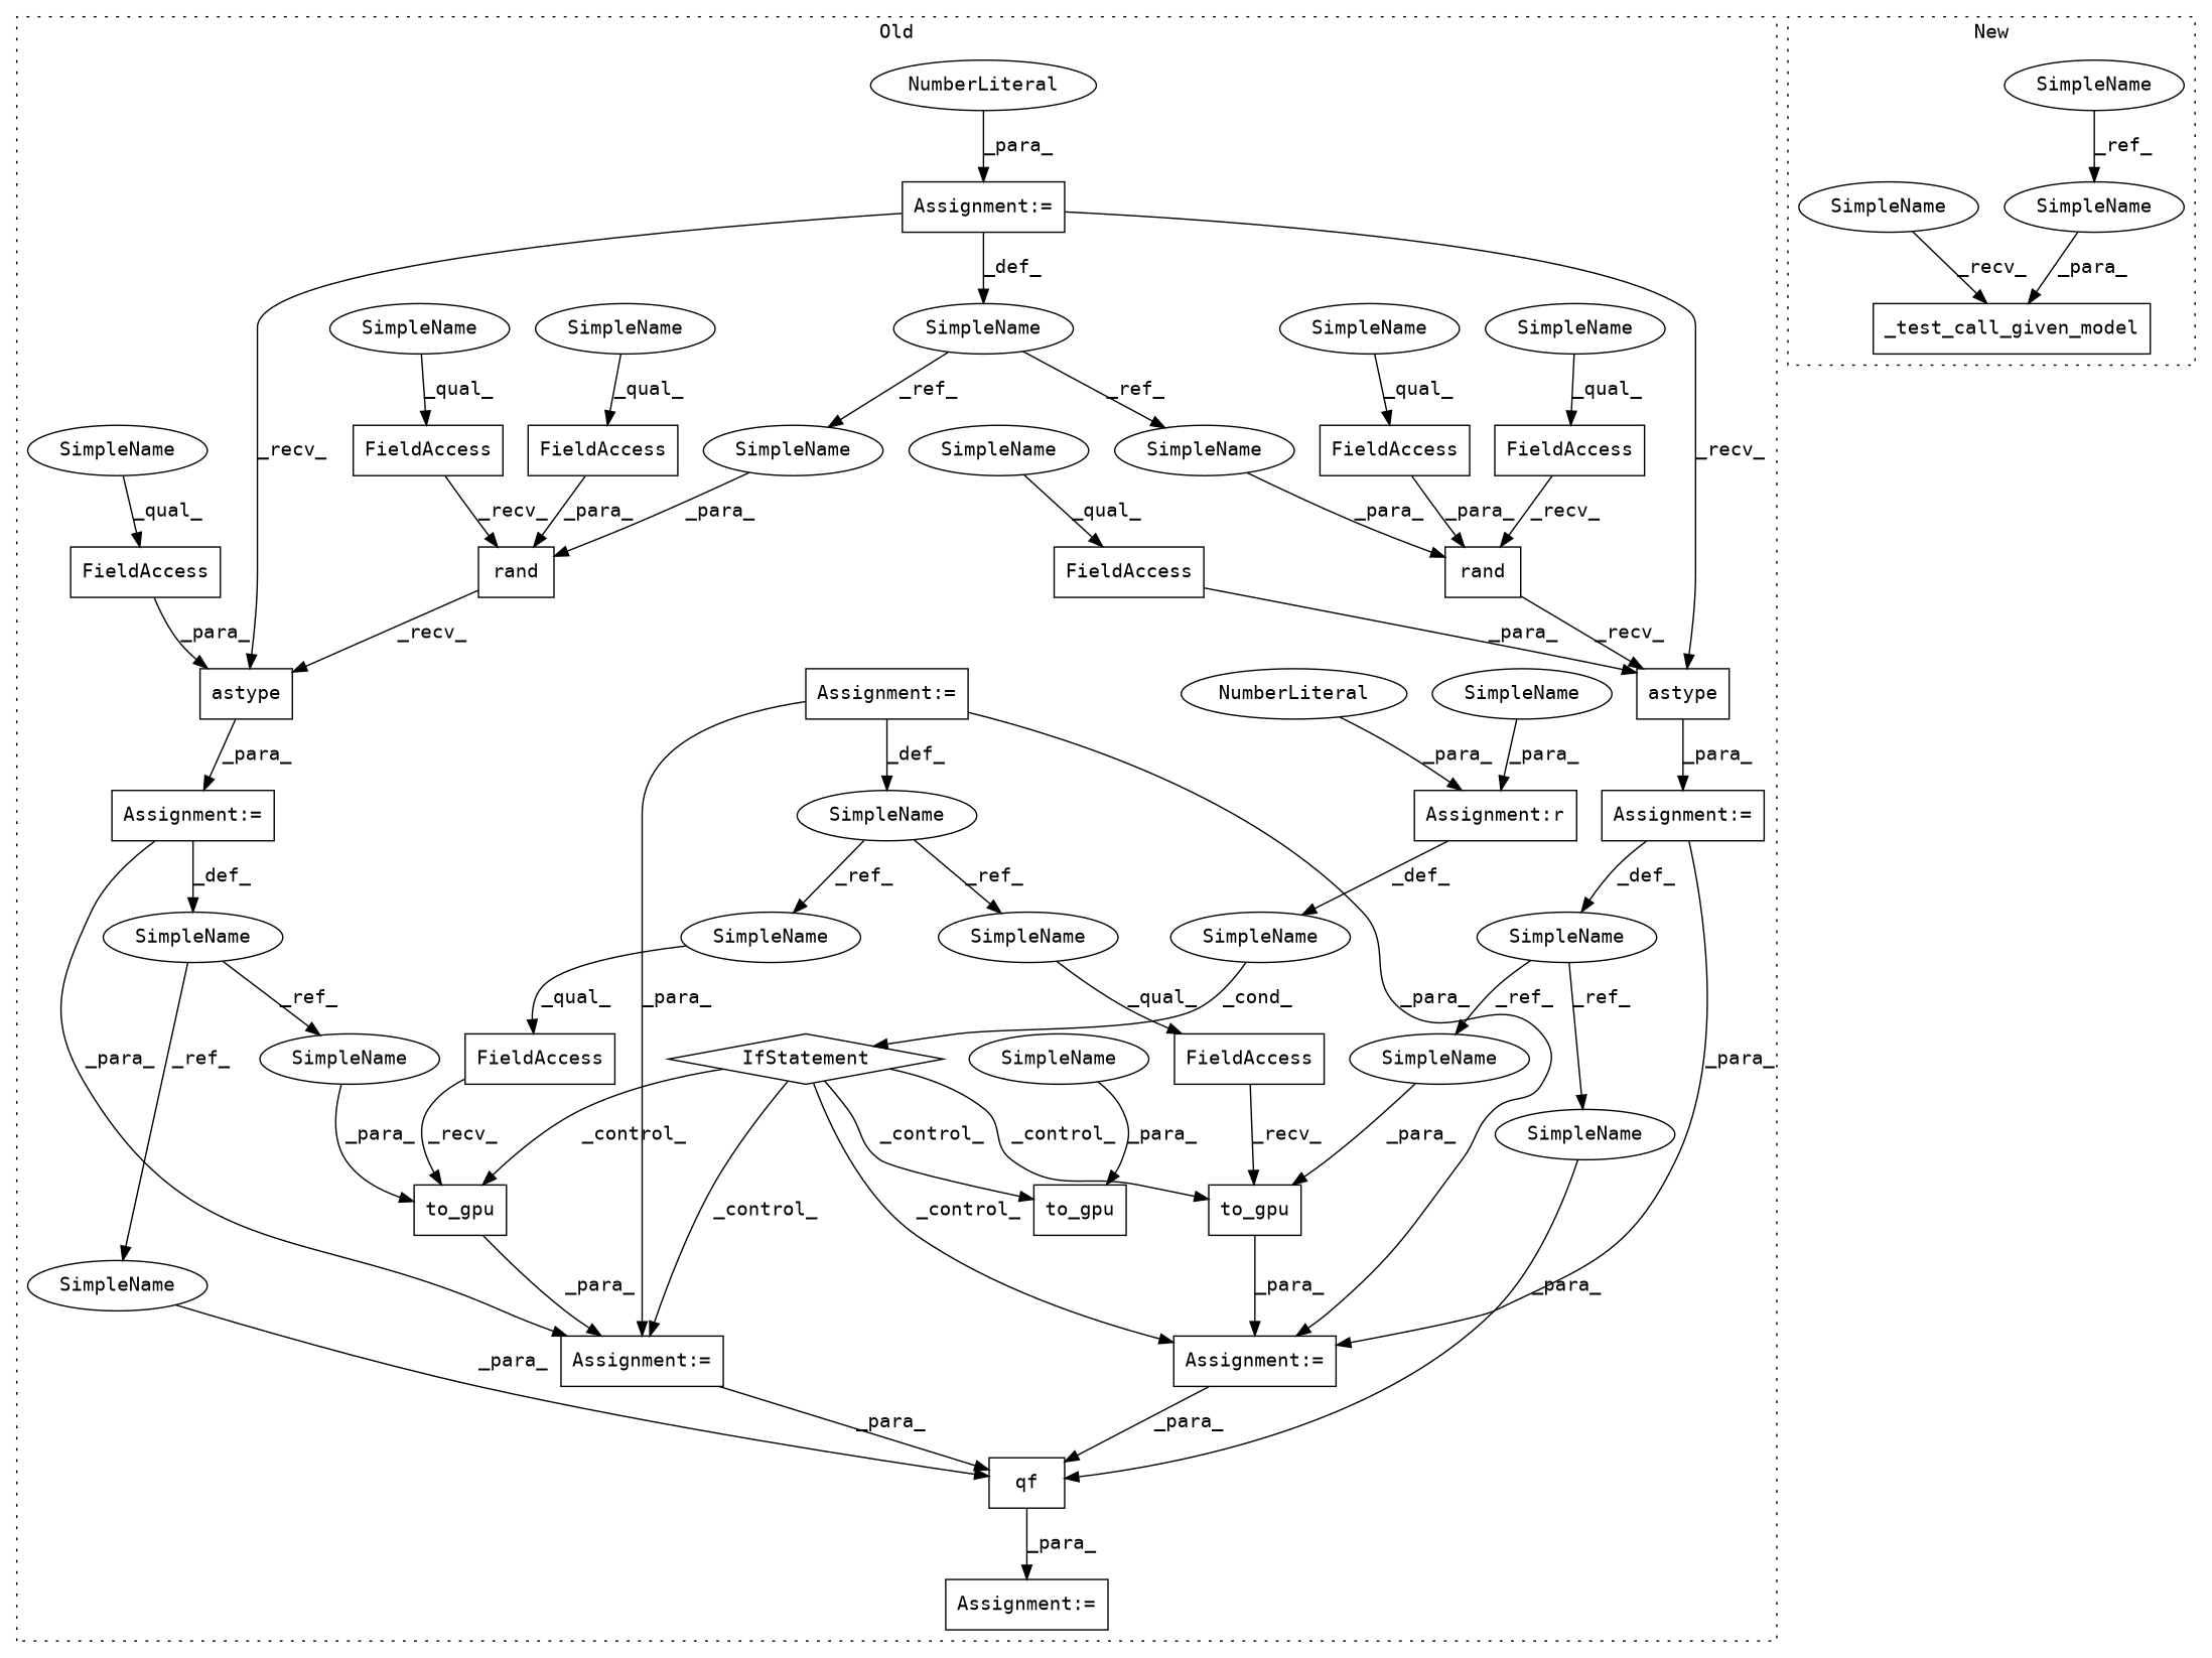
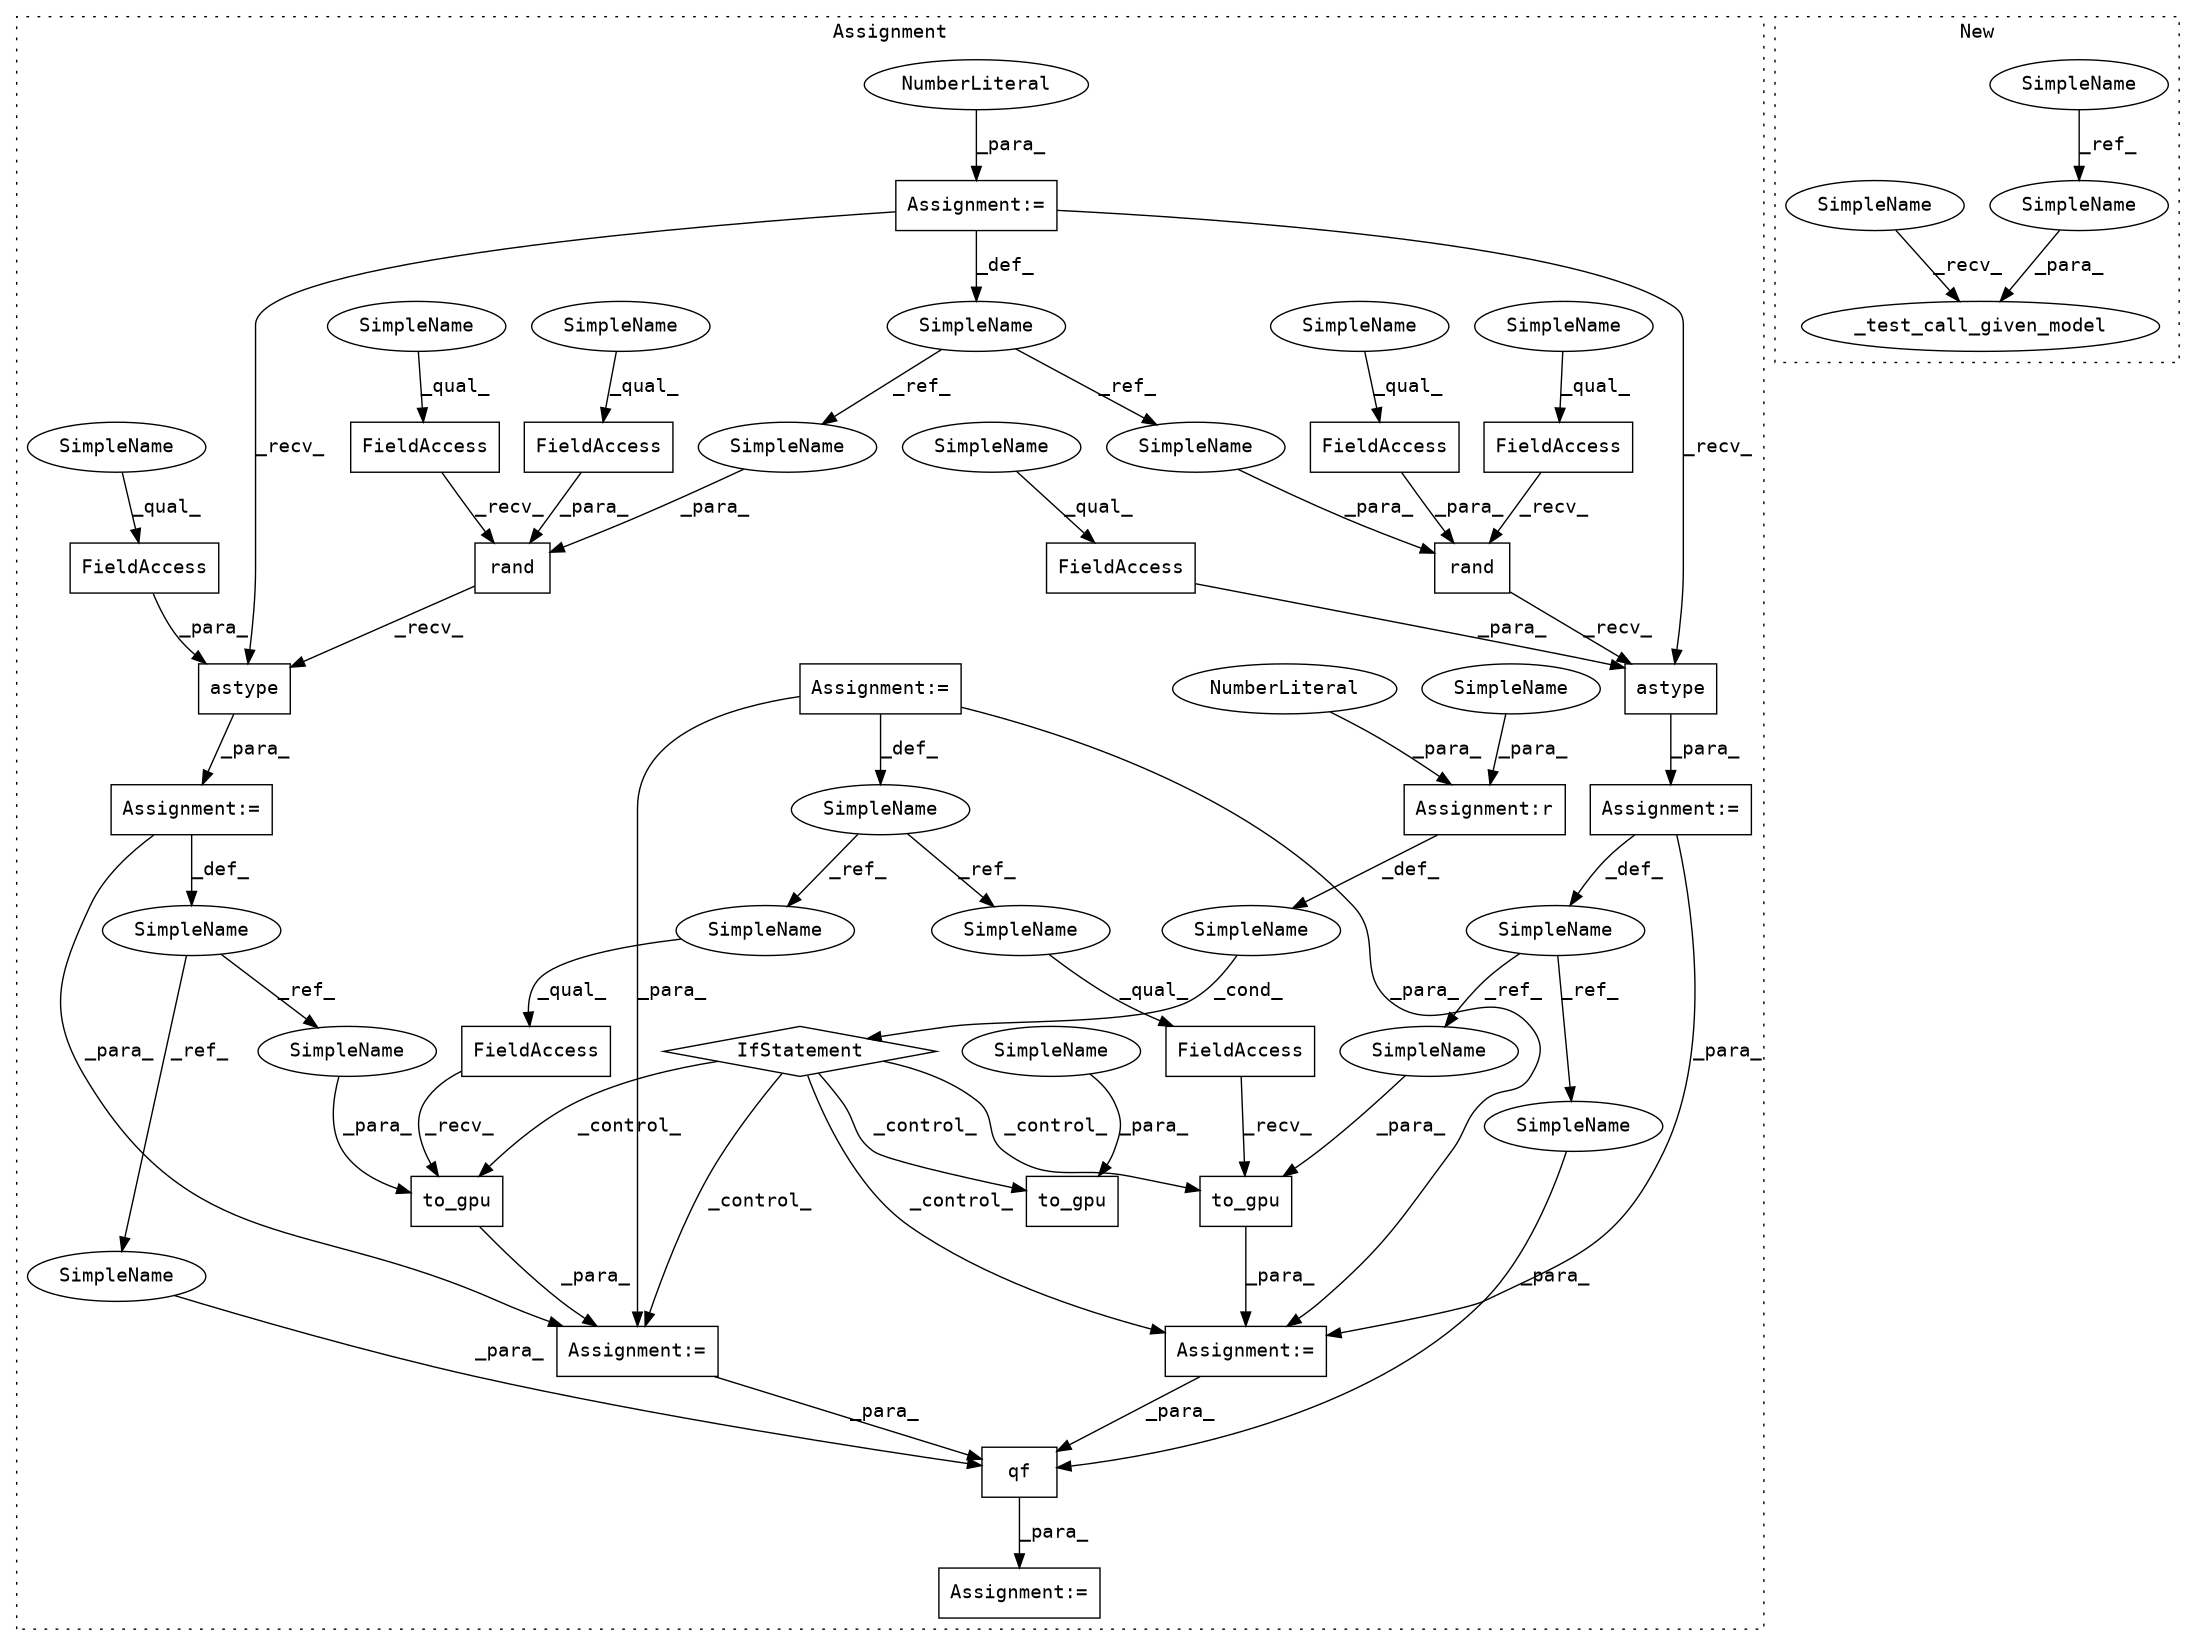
  digraph {
    fontname="DejaVu Sans Mono"
    node [a=42 fontname="DejaVu Sans Mono" l=1 s=6080 shape=ellipse]
    edge [fontname="DejaVu Sans Mono"]
    n1 [a=32 l="5,1" label=rand s="6093,6126" shape=box]
    n2 [l=10 label=SimpleName s=5979]
    n3 [a=32 l="5,1" label=rand s="6014,6044" shape=box]
    n4 [a=32 l="7,1" label=to_gpu s="6216,6226" shape=box]
    n5 [a=27 l=4 label="Assignment:r" s=6162 shape=box]
    n6 [a=34 label=NumberLiteral s=6166]
    n7 [a=32 l="7,1" label=to_gpu s="6255,6268" shape=box]
    n8 [a=32 l="3,1" label=qf s="6283,6296" shape=box]
    n9 [a=32 l="7,1" label=to_gpu s="6180,6190" shape=box]
    n10 [a=22 l=12 label=FieldAccess shape=box]
    n11 [a=22 l=12 label=FieldAccess s=6001 shape=box]
    n12 [a=22 l=14 label=FieldAccess s=6030 shape=box]
    n13 [a=22 l=17 label=FieldAccess s=6109 shape=box]
    n14 [a=22 l=12 label=FieldAccess s=6242 shape=box]
    n15 [l=7 label=SimpleName s=5730]
    n16 [a=22 l=12 label=FieldAccess s=6203 shape=box]
    n17 [a=22 l=13 label=FieldAccess s=6135 shape=box]
    n18 [a=22 l=13 label=FieldAccess s=6053 shape=box]
    n19 [a=25 l="4,2" label=IfStatement s="6155,6167" shape=diamond]
    n20 [label=SimpleName l="" s=""]
    n21 [l=6 label=SimpleName s=6073]
    n22 [l=3 label=SimpleName s=5997]
    n23 [a=7 label="Assignment:=" s=6202 shape=box]
    n24 [a=7 label="Assignment:=" s=5989 shape=box]
    n25 [a=34 label=NumberLiteral s=5990]
    n26 [a=7 label="Assignment:=" s=6079 shape=box]
    n27 [a=7 label="Assignment:=" s=6241 shape=box]
    n28 [a=7 label="Assignment:=" s=6000 shape=box]
    n29 [a=7 label="Assignment:=" s=6282 shape=box]
    n30 [a=32 l="7,1" label=astype s="6046,6066" shape=box]
    n31 [a=7 l=7 label="Assignment:=" s=5730 shape=box]
    n32 [a=32 l="7,1" label=astype s="6128,6148" shape=box]
    n33 [l=4 label=SimpleName s=6109]
    n34 [l=4 label=SimpleName s=6030]
    n35 [l=5 label=SimpleName s=6053]
    n36 [l=5 label=SimpleName]
    n37 [l=5 label=SimpleName s=6001]
    n38 [l=5 label=SimpleName s=6135]
    n39 [l=10 label=SimpleName s=6019]
    n40 [l=10 label=SimpleName s=6098]
    n41 [l=7 label=SimpleName s=6203]
    n42 [l=7 label=SimpleName s=6242]
    n43 [l=3 label=SimpleName s=6286]
    n44 [l=3 label=SimpleName s=6223]
    n45 [l=6 label=SimpleName s=6290]
    n46 [l=6 label=SimpleName s=6262]
    n47 [l=3 label=SimpleName s=6159]
    n48 [l=3 label=SimpleName s=6187]
-   n49 [a=32 l="23,1" label=_test_call_given_model s="4177,4209" shape=box]
+   n49 [a=32 l="23,1" label=_test_call_given_model s="4177,4209"]
    n50 [l=3 label=SimpleName s=3883]
    n51 [l=3 label=SimpleName s=4206]
    n52 [l=4 label=SimpleName s=4172]
    subgraph cluster_1 {
-     label=Old
+     label=Assignment
      style=dotted
      n1
      n2
      n3
      n4
      n5
      n6
      n7
      n8
      n9
      n10
      n11
      n12
      n13
      n14
      n15
      n16
      n17
      n18
      n19
      n20
      n21
      n22
      n23
      n24
      n25
      n26
      n27
      n28
      n29
      n30
      n31
      n32
      n33
      n34
      n35
      n36
      n37
      n38
      n39
      n40
      n41
      n42
      n43
      n44
      n45
      n46
      n47
      n48
    }
    subgraph cluster_2 {
      label=New
      style=dotted
      n49
      n50
      n51
      n52
    }
    n1 -> n32 [label=_recv_]
    n2 -> n39 [label=_ref_]
    n2 -> n40 [label=_ref_]
    n3 -> n30 [label=_recv_]
    n4 -> n23 [label=_para_]
    n5 -> n20 [label=_def_]
    n6 -> n5 [label=_para_]
    n7 -> n27 [label=_para_]
    n8 -> n29 [label=_para_]
    n10 -> n1 [label=_recv_]
    n11 -> n3 [label=_recv_]
    n12 -> n3 [label=_para_]
    n13 -> n1 [label=_para_]
    n14 -> n7 [label=_recv_]
    n15 -> n41 [label=_ref_]
    n15 -> n42 [label=_ref_]
    n16 -> n4 [label=_recv_]
    n17 -> n32 [label=_para_]
    n18 -> n30 [label=_para_]
    n19 -> n4 [label=_control_]
    n19 -> n7 [label=_control_]
    n19 -> n9 [label=_control_]
    n19 -> n23 [label=_control_]
    n19 -> n27 [label=_control_]
    n20 -> n19 [label=_cond_]
    n21 -> n45 [label=_ref_]
    n21 -> n46 [label=_ref_]
    n22 -> n43 [label=_ref_]
    n22 -> n44 [label=_ref_]
    n23 -> n8 [label=_para_]
    n24 -> n2 [label=_def_]
    n24 -> n30 [label=_recv_]
    n24 -> n32 [label=_recv_]
    n25 -> n24 [label=_para_]
    n26 -> n21 [label=_def_]
    n26 -> n27 [label=_para_]
    n27 -> n8 [label=_para_]
    n28 -> n22 [label=_def_]
    n28 -> n23 [label=_para_]
    n30 -> n28 [label=_para_]
    n31 -> n15 [label=_def_]
    n31 -> n23 [label=_para_]
    n31 -> n27 [label=_para_]
    n32 -> n26 [label=_para_]
    n33 -> n13 [label=_qual_]
    n34 -> n12 [label=_qual_]
    n35 -> n18 [label=_qual_]
    n36 -> n10 [label=_qual_]
    n37 -> n11 [label=_qual_]
    n38 -> n17 [label=_qual_]
    n39 -> n3 [label=_para_]
    n40 -> n1 [label=_para_]
    n41 -> n16 [label=_qual_]
    n42 -> n14 [label=_qual_]
    n43 -> n8 [label=_para_]
    n44 -> n4 [label=_para_]
    n45 -> n8 [label=_para_]
    n46 -> n7 [label=_para_]
    n47 -> n5 [label=_para_]
    n48 -> n9 [label=_para_]
    n50 -> n51 [label=_ref_]
    n51 -> n49 [label=_para_]
    n52 -> n49 [label=_recv_]
  }
